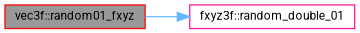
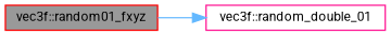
  digraph {
    rankdir=LR
    fontname=Roboto
    node [fontname=Roboto fontsize=10 shape=box style=filled]
    n1 [color=red fillcolor=grey60 fontcolor=black height=0.2 label="vec3f::random01_fxyz" width=0.4]
-   n2 [color=deeppink fillcolor=white height=0.2 label="fxyz3f::random_double_01" width=0.4]
+   n2 [color=deeppink fillcolor=white height=0.2 label="vec3f::random_double_01" width=0.4]
    n1 -> n2 [color=steelblue1 fontname=Roboto fontsize=10 labelfontname=Helvetica labelfontsize=10 style=solid]
  }
